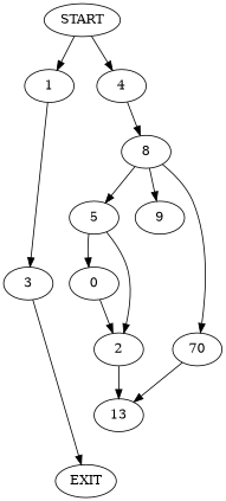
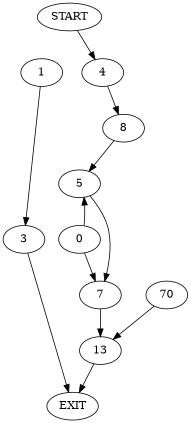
  digraph {
    n1 [label=START]
    1
    4
    3
    8
    n6 [label=EXIT]
    n7 [label=0]
    5
-   7 [label=2]
-   9
+   7
    n11 [label=70]
    n12 [label=13]
-   n1 -> 1
    n1 -> 4
    1 -> 3
    4 -> 8
    3 -> n6
    8 -> 5
-   8 -> 9
-   8 -> n11
    n7 -> 7
-   5 -> n7
+   n7 -> 5
    5 -> 7
    7 -> n12
    n11 -> n12
+   n12 -> n6
  }
